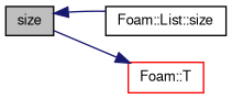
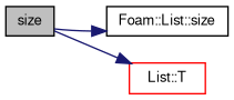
  digraph {
    rankdir=LR
    node [color=black fontname=FreeSans fontsize=10 shape=record]
    edge [color=midnightblue fontname=FreeSans fontsize=10 labelfontname=FreeSans labelfontsize=10 style=solid]
    n1 [fillcolor=grey75 fontcolor=black height=0.2 label=size style=filled width=0.4]
    n2 [height=0.2 label="Foam::List::size" width=0.4]
-   n3 [color=red height=0.2 label="Foam::T" width=0.4]
-   n2 -> n1
+   n3 [color=red height=0.2 label="List::T" width=0.4]
+   n1 -> n2
    n1 -> n3
  }
